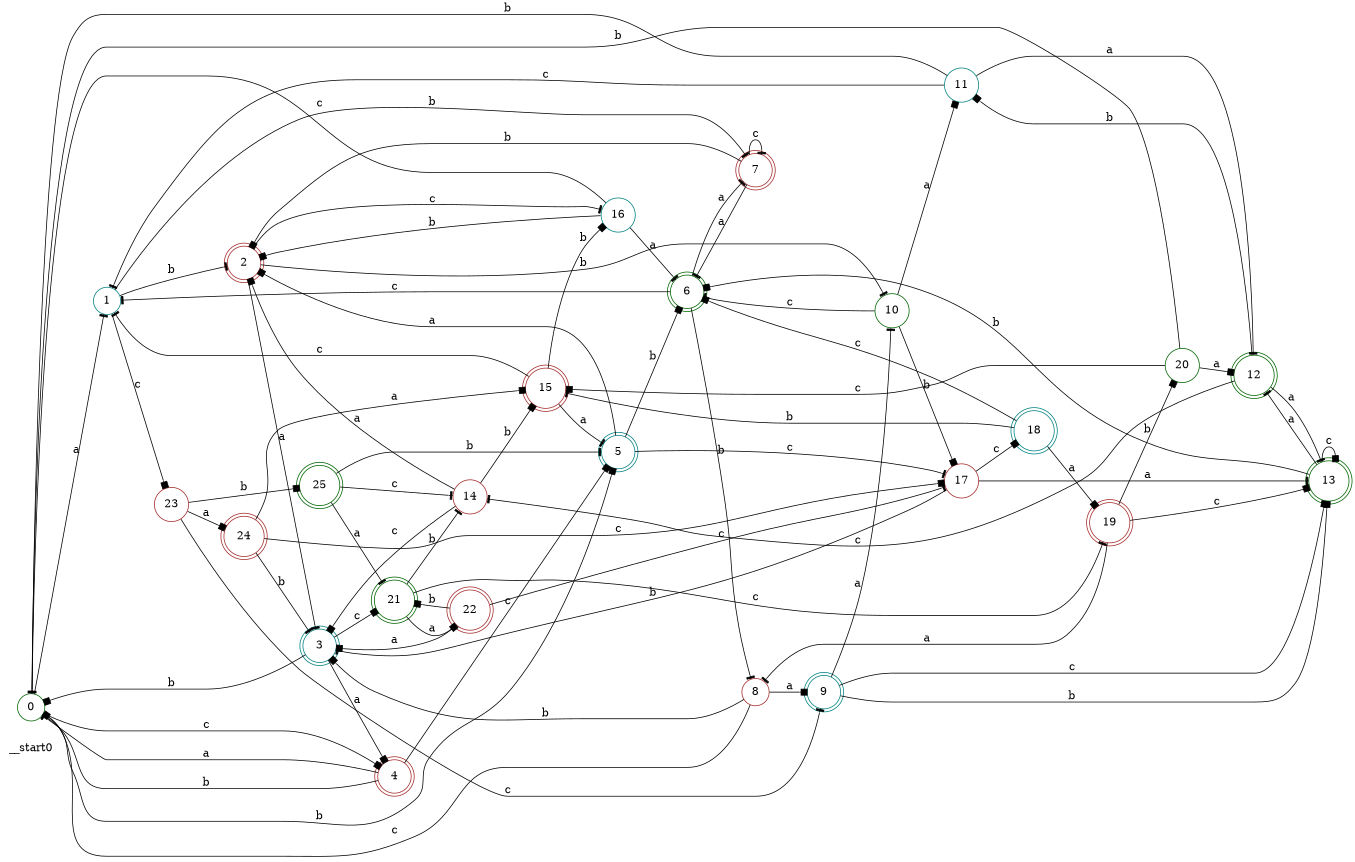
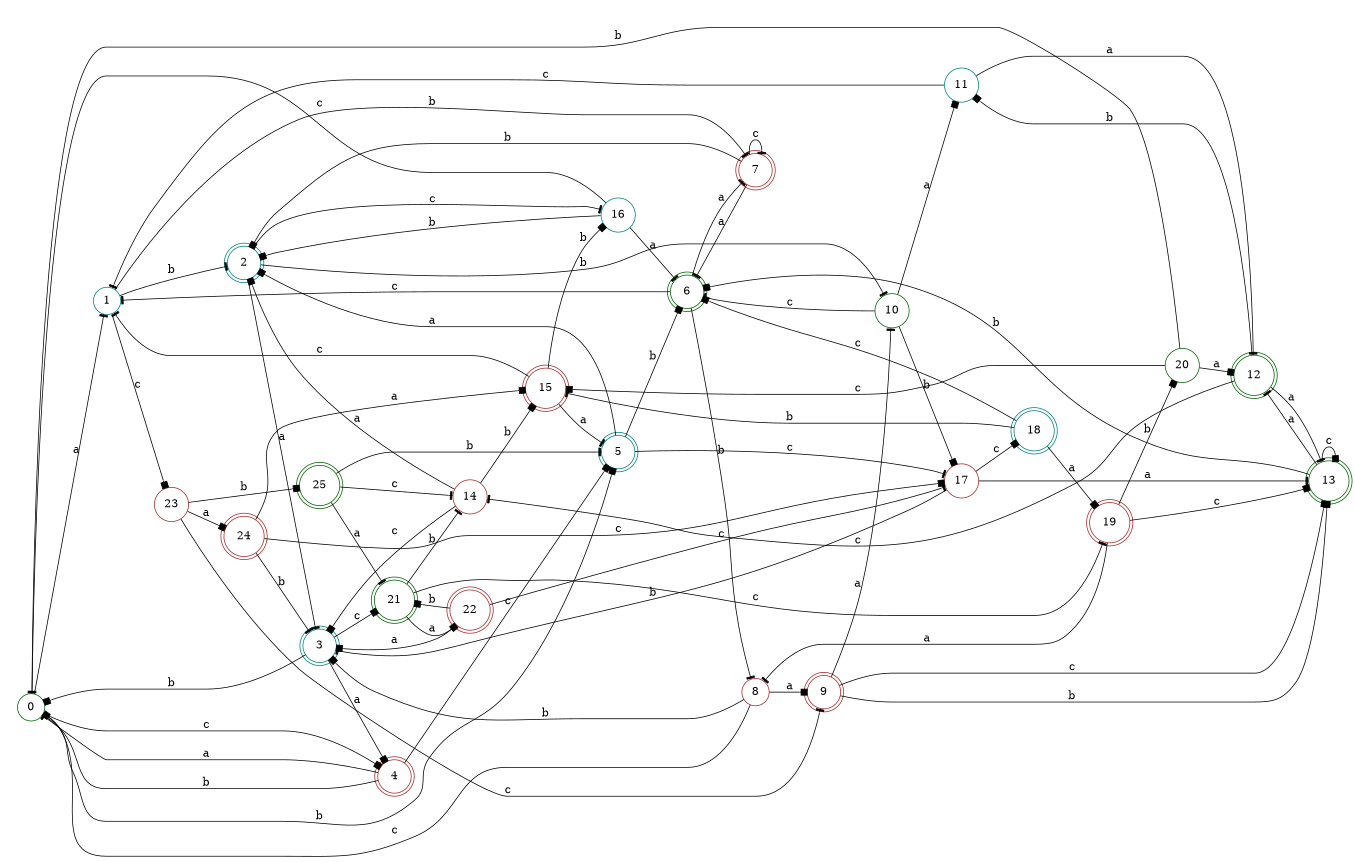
  digraph {
    rankdir=LR
    node [color=brown shape=doublecircle fillcolor=white style="rounded,filled"]
    edge [arrowhead=tee]
-   __start0 [color=darkgreen shape=none fillcolor="" style=""]
    n2 [color=darkgreen label=0 shape=circle style=filled]
    n3 [color=teal label=1 shape=circle style=filled]
    n4 [label=4]
    n5 [color=teal label=5]
-   n6 [label=2]
+   n6 [color=teal label=2]
    n7 [label=7]
    n8 [label=23 shape=circle style=filled]
    n9 [color=darkgreen label=6]
    n10 [label=17 shape=circle style=filled]
    n11 [color=teal label=3]
    n12 [color=darkgreen label=10 shape=circle style=filled]
    n13 [color=teal label=16 shape=circle style=filled]
-   n14 [color=teal label=9]
+   n14 [label=9]
    n15 [label=24]
    n16 [color=darkgreen label=25]
    n17 [color=darkgreen label=21]
    n18 [color=teal label=11 shape=circle style=filled]
    n19 [label=14 shape=circle style=filled]
    n20 [label=19]
    n21 [label=22]
    n22 [label=8 shape=circle style=filled]
    n23 [color=darkgreen label=13]
    n24 [color=teal label=18]
    n25 [color=darkgreen label=12]
    n26 [label=15]
    n27 [color=darkgreen label=20 shape=circle style=filled]
    n2 -> n3 [label=a]
    n2 -> n4 [arrowhead=box label=c]
    n2 -> n5 [arrowhead=box label=b]
    n3 -> n6 [label=b]
    n3 -> n7 [label=b]
    n3 -> n8 [arrowhead=box label=c]
    n4 -> n2 [label=a]
    n4 -> n2 [label=b]
    n4 -> n5 [arrowhead=box label=c]
    n5 -> n6 [arrowhead=box label=a]
    n5 -> n9 [arrowhead=box label=b]
    n5 -> n10 [label=c]
    n6 -> n11 [label=a]
    n6 -> n12 [label=b]
    n6 -> n13 [label=c]
    n7 -> n6 [arrowhead=box label=b]
    n7 -> n7 [label=c]
    n7 -> n9 [label=a]
    n8 -> n14 [label=c]
    n8 -> n15 [arrowhead=box label=a]
    n8 -> n16 [arrowhead=box label=b]
    n9 -> n3 [label=c]
    n9 -> n7 [label=a]
    n9 -> n22 [label=b]
    n10 -> n11 [label=b]
    n10 -> n23 [label=a]
    n10 -> n24 [arrowhead=box label=c]
    n11 -> n2 [arrowhead=box label=b]
    n11 -> n4 [arrowhead=box label=a]
    n11 -> n17 [arrowhead=box label=c]
    n12 -> n9 [label=c]
    n12 -> n10 [arrowhead=box label=b]
    n12 -> n18 [arrowhead=box label=a]
    n13 -> n2 [label=c]
    n13 -> n6 [arrowhead=box label=b]
    n13 -> n9 [label=a]
    n14 -> n12 [label=a]
    n14 -> n23 [arrowhead=box label=b]
    n14 -> n23 [arrowhead=box label=c]
    n15 -> n10 [arrowhead=box label=c]
    n15 -> n11 [label=b]
    n15 -> n26 [arrowhead=box label=a]
    n16 -> n5 [label=b]
    n16 -> n17 [label=a]
    n16 -> n19 [label=c]
    n17 -> n19 [label=b]
    n17 -> n20 [label=c]
    n17 -> n21 [arrowhead=box label=a]
-   n18 -> n2 [label=b]
    n18 -> n3 [label=c]
    n18 -> n25 [label=a]
    n19 -> n6 [arrowhead=box label=a]
    n19 -> n11 [arrowhead=box label=c]
    n19 -> n26 [arrowhead=box label=b]
    n20 -> n22 [label=a]
    n20 -> n23 [arrowhead=box label=c]
    n20 -> n27 [arrowhead=box label=b]
    n21 -> n10 [label=c]
    n21 -> n11 [arrowhead=box label=a]
    n21 -> n17 [arrowhead=box label=b]
    n22 -> n2 [arrowhead=box label=c]
    n22 -> n11 [arrowhead=box label=b]
    n22 -> n14 [arrowhead=box label=a]
    n23 -> n9 [arrowhead=box label=b]
    n23 -> n23 [arrowhead=box label=c]
    n23 -> n25 [label=a]
    n24 -> n9 [arrowhead=box label=c]
    n24 -> n20 [arrowhead=box label=a]
    n24 -> n26 [label=b]
    n25 -> n18 [arrowhead=box label=b]
    n25 -> n19 [label=c]
    n25 -> n23 [label=a]
    n26 -> n3 [label=c]
    n26 -> n5 [label=a]
    n26 -> n13 [arrowhead=box label=b]
    n27 -> n2 [label=b]
    n27 -> n25 [arrowhead=box label=a]
    n27 -> n26 [arrowhead=box label=c]
  }
